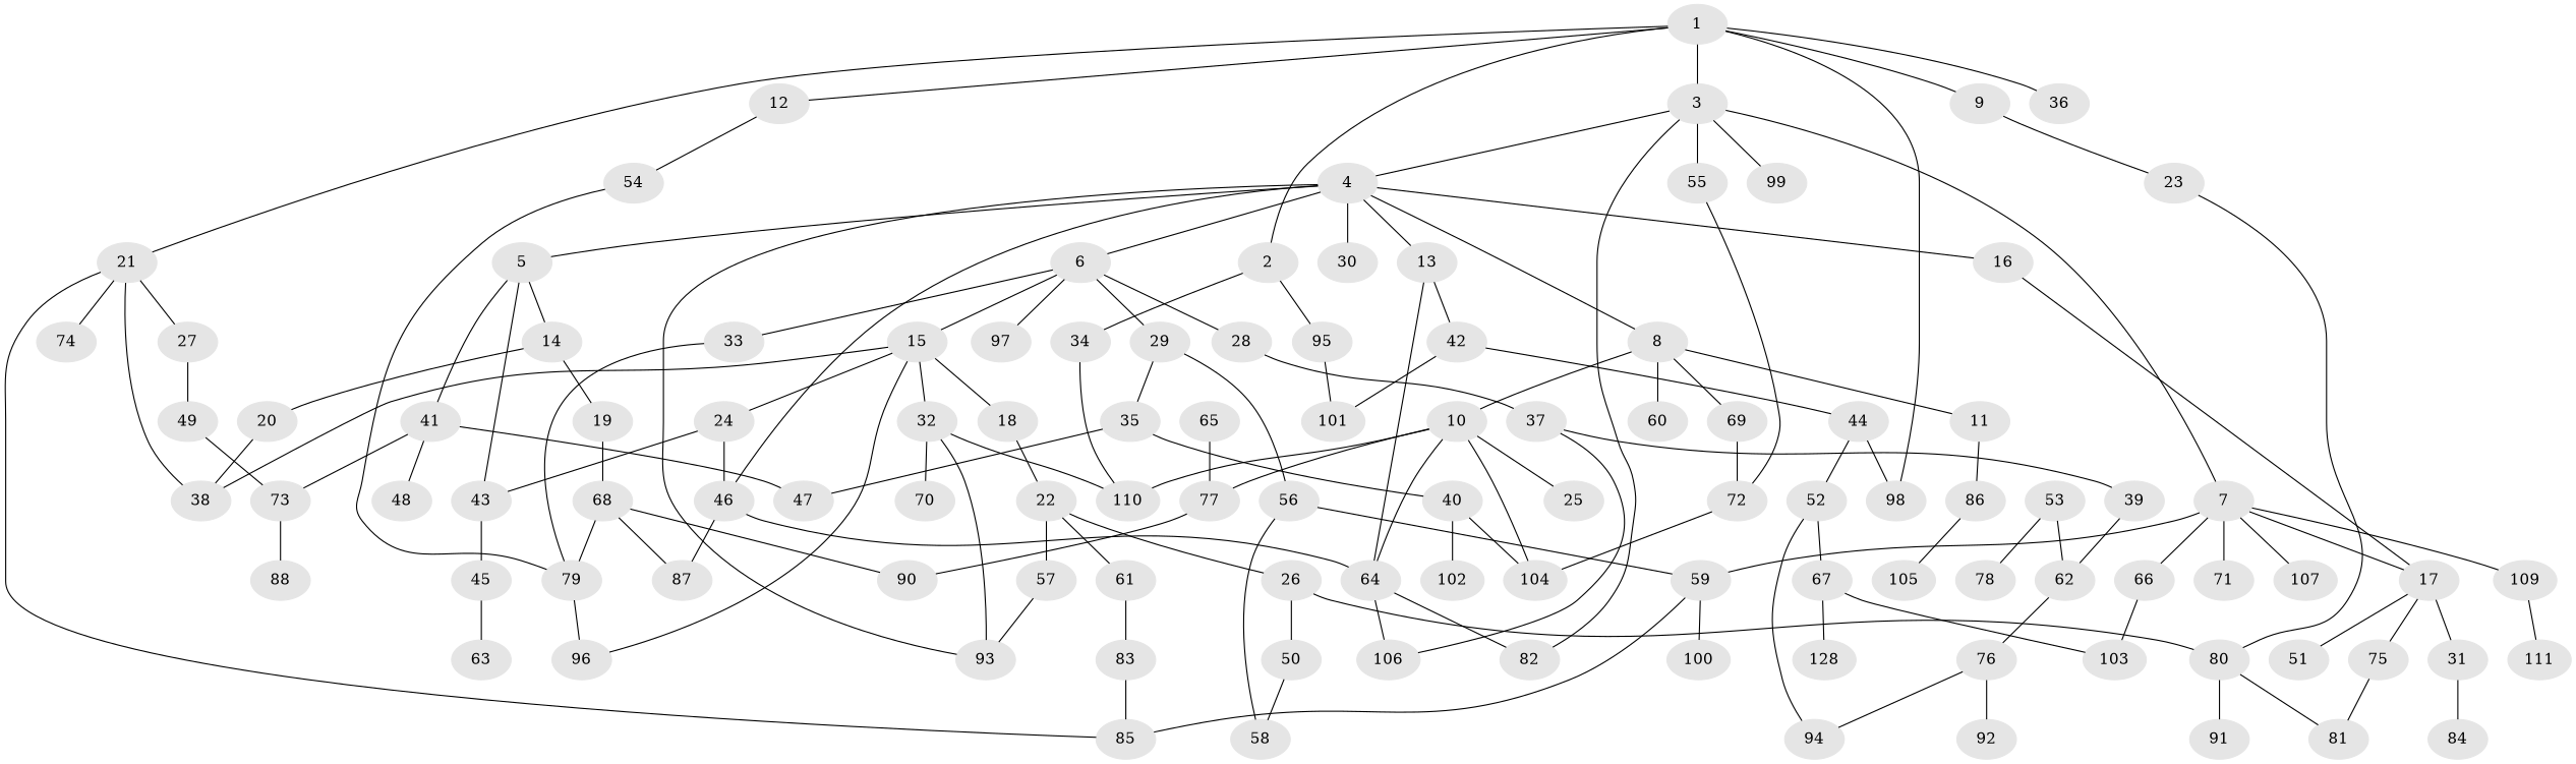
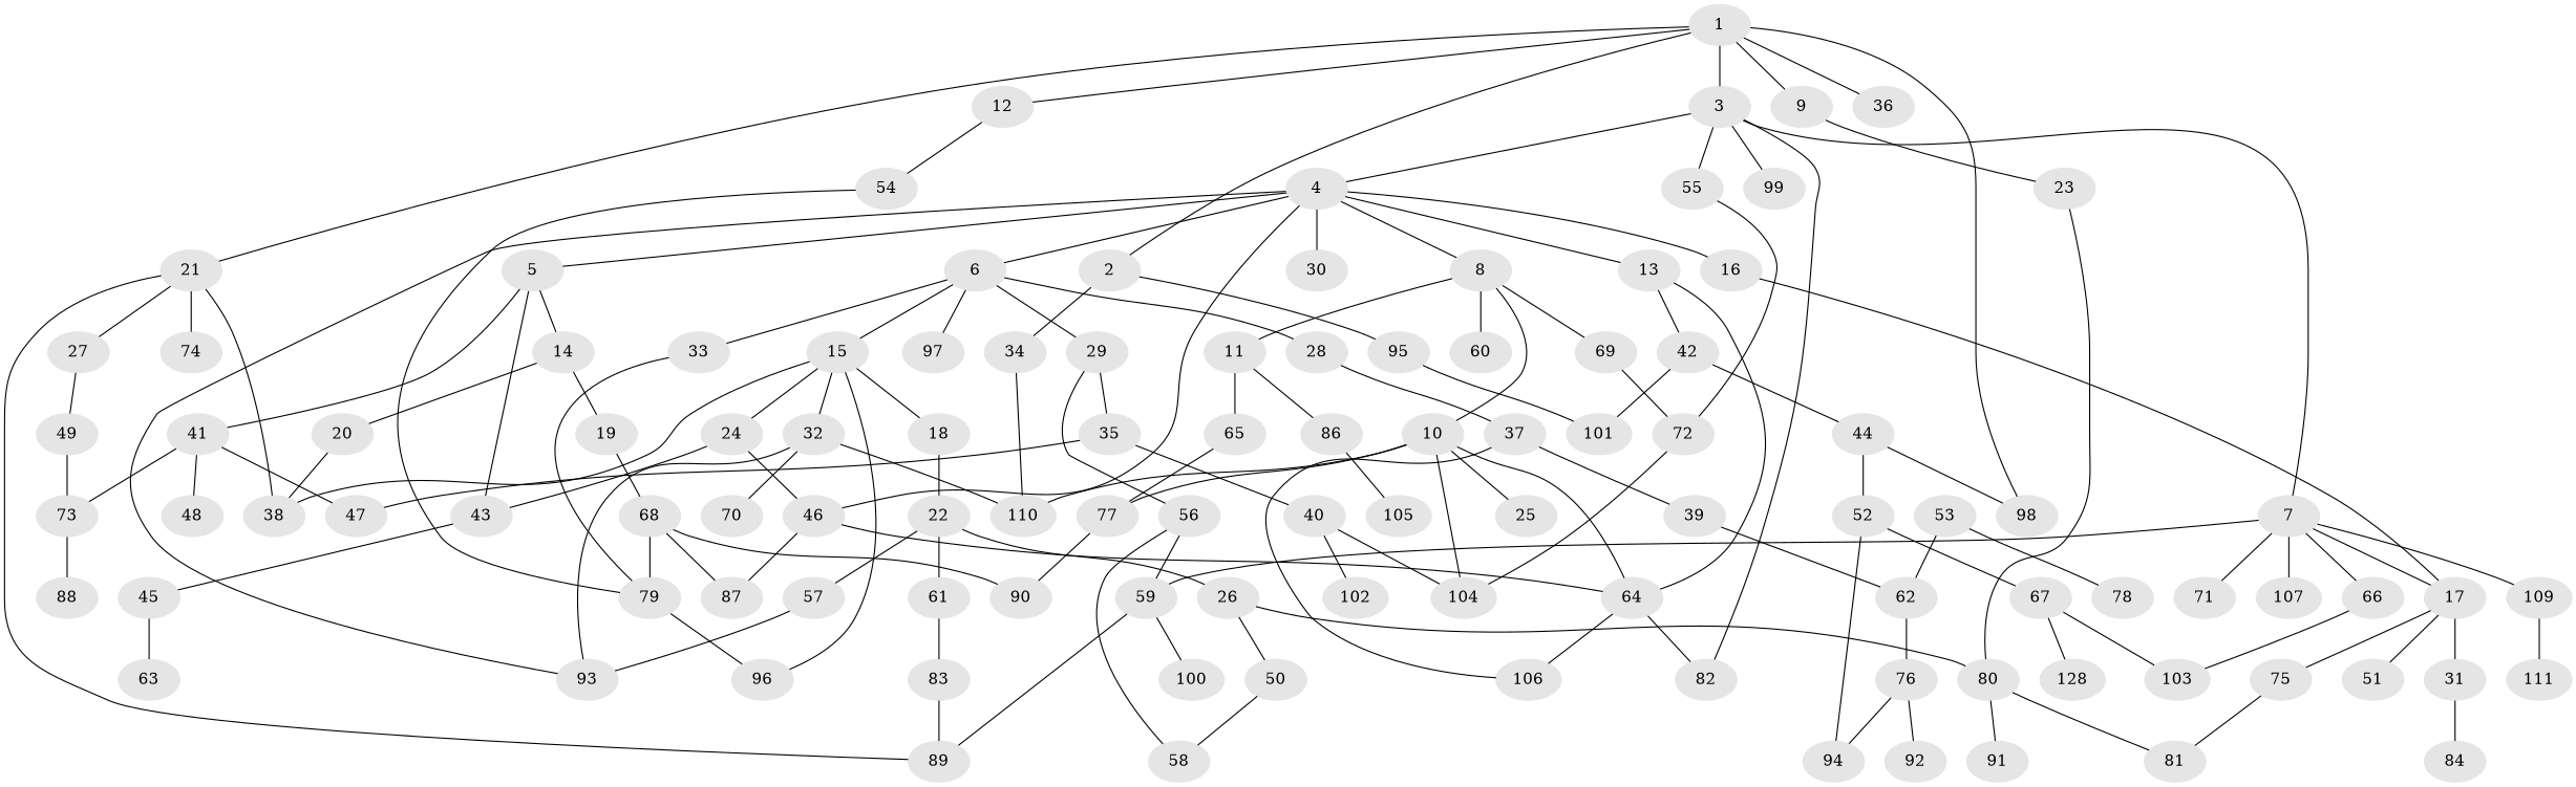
  graph {
    node [color=gray90 style=filled]
    1
    2
    3
    9
    12
    21
    36
    98
    34
    95
    4
    7
    55
    82
    99
    23
    54
    38
    27
    74
-   89 [label=85]
+   89
    110
    101
    5
    6
    8
    13
    16
    30
    46
    93
    17
    59
    66
    71
    107
    109
    72
    14
    41
    43
    15
    28
    29
    33
    97
    10
    11
    60
    69
    64
    42
    87
    19
    20
    47
    48
    73
    45
    18
    24
    32
    96
    37
    35
    56
    79
    31
    51
    75
    100
    103
    111
    25
    77
    104
    65
    86
    80
    106
    90
    105
    44
    68
    22
    70
    84
    81
    26
    57
    61
    49
    50
    83
    91
    58
    39
    40
    102
    62
    53
    78
    88
    52
    63
    67
    94
    n108 [label=128]
    76
    92
    1 -- 2
    1 -- 3
    1 -- 9
    1 -- 12
    1 -- 21
    1 -- 36
    1 -- 98
    2 -- 34
    2 -- 95
    3 -- 4
    3 -- 7
    3 -- 55
    3 -- 82
    3 -- 99
    9 -- 23
    12 -- 54
    21 -- 38
    21 -- 27
    21 -- 74
    21 -- 89
    34 -- 110
    95 -- 101
    4 -- 5
    4 -- 6
    4 -- 8
    4 -- 13
    4 -- 16
    4 -- 30
    4 -- 46
    4 -- 93
    7 -- 17
    7 -- 59
    7 -- 66
    7 -- 71
    7 -- 107
    7 -- 109
    55 -- 72
    23 -- 80
    54 -- 79
    27 -- 49
    5 -- 14
    5 -- 41
    5 -- 43
    6 -- 15
    6 -- 28
    6 -- 29
    6 -- 33
    6 -- 97
    8 -- 10
    8 -- 11
    8 -- 60
    8 -- 69
    13 -- 64
    13 -- 42
    16 -- 17
    46 -- 64
    46 -- 87
    17 -- 31
    17 -- 51
    17 -- 75
    59 -- 89
    59 -- 100
    66 -- 103
    109 -- 111
    72 -- 104
    14 -- 19
    14 -- 20
    41 -- 47
    41 -- 48
    41 -- 73
    43 -- 45
    15 -- 38
    15 -- 18
    15 -- 24
    15 -- 32
    15 -- 96
    28 -- 37
    29 -- 35
    29 -- 56
    33 -- 79
    10 -- 110
    10 -- 64
    10 -- 25
    10 -- 77
    10 -- 104
+   11 -- 65
    11 -- 86
    69 -- 72
    64 -- 82
    64 -- 106
    42 -- 101
    42 -- 44
    19 -- 68
    20 -- 38
    73 -- 88
    45 -- 63
    18 -- 22
    24 -- 46
    24 -- 43
    32 -- 110
    32 -- 93
    32 -- 70
    37 -- 106
    37 -- 39
    35 -- 47
    35 -- 40
    56 -- 59
    56 -- 58
    79 -- 96
    31 -- 84
    75 -- 81
    77 -- 90
    65 -- 77
    86 -- 105
    80 -- 81
    80 -- 91
    44 -- 98
    44 -- 52
    68 -- 87
    68 -- 79
    68 -- 90
    22 -- 26
    22 -- 57
    22 -- 61
    26 -- 80
    26 -- 50
    57 -- 93
    61 -- 83
    49 -- 73
    50 -- 58
    83 -- 89
    39 -- 62
    40 -- 104
    40 -- 102
    62 -- 76
    53 -- 62
    53 -- 78
    52 -- 67
    52 -- 94
    67 -- 103
    67 -- n108
    76 -- 94
    76 -- 92
  }
